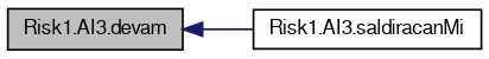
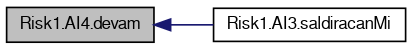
  digraph {
    rankdir=LR
    node [color=black fontname=FreeSans fontsize=10 shape=record]
-   n1 [fillcolor=grey75 fontcolor=black height=0.2 label="Risk1.AI3.devam" style=filled width=0.4]
+   n1 [fillcolor=grey75 fontcolor=black height=0.2 label="Risk1.AI4.devam" style=filled width=0.4]
    n2 [height=0.2 label="Risk1.AI3.saldiracanMi" width=0.4]
    n1 -> n2 [color=midnightblue dir=back fontname=FreeSans fontsize=10 labelfontname=FreeSans labelfontsize=10 style=solid]
  }
